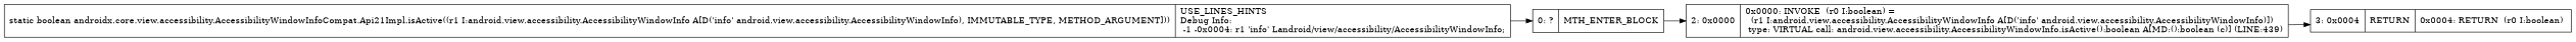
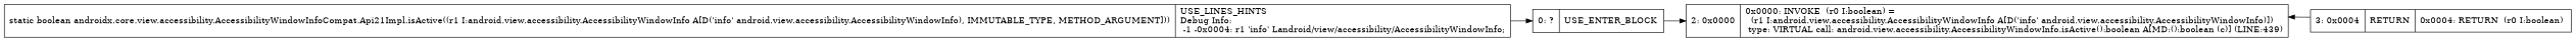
  digraph {
    rankdir=LR
    node [shape=record]
-   n1 [label="{0\:\ ?|MTH_ENTER_BLOCK\l}"]
+   n1 [label="{0\:\ ?|USE_ENTER_BLOCK\l}"]
    n2 [label="{2\:\ 0x0000|0x0000: INVOKE  (r0 I:boolean) = \l  (r1 I:android.view.accessibility.AccessibilityWindowInfo A[D('info' android.view.accessibility.AccessibilityWindowInfo)])\l type: VIRTUAL call: android.view.accessibility.AccessibilityWindowInfo.isActive():boolean A[MD:():boolean (c)] (LINE:439)\l}"]
    n3 [label="{3\:\ 0x0004|RETURN\l|0x0004: RETURN  (r0 I:boolean) \l}"]
    n4 [label="{static boolean androidx.core.view.accessibility.AccessibilityWindowInfoCompat.Api21Impl.isActive((r1 I:android.view.accessibility.AccessibilityWindowInfo A[D('info' android.view.accessibility.AccessibilityWindowInfo), IMMUTABLE_TYPE, METHOD_ARGUMENT]))  | USE_LINES_HINTS\lDebug Info:\l  \-1 \-0x0004: r1 'info' Landroid\/view\/accessibility\/AccessibilityWindowInfo;\l}"]
    n1 -> n2
-   n2 -> n3
+   n3 -> n2
    n4 -> n1
  }
